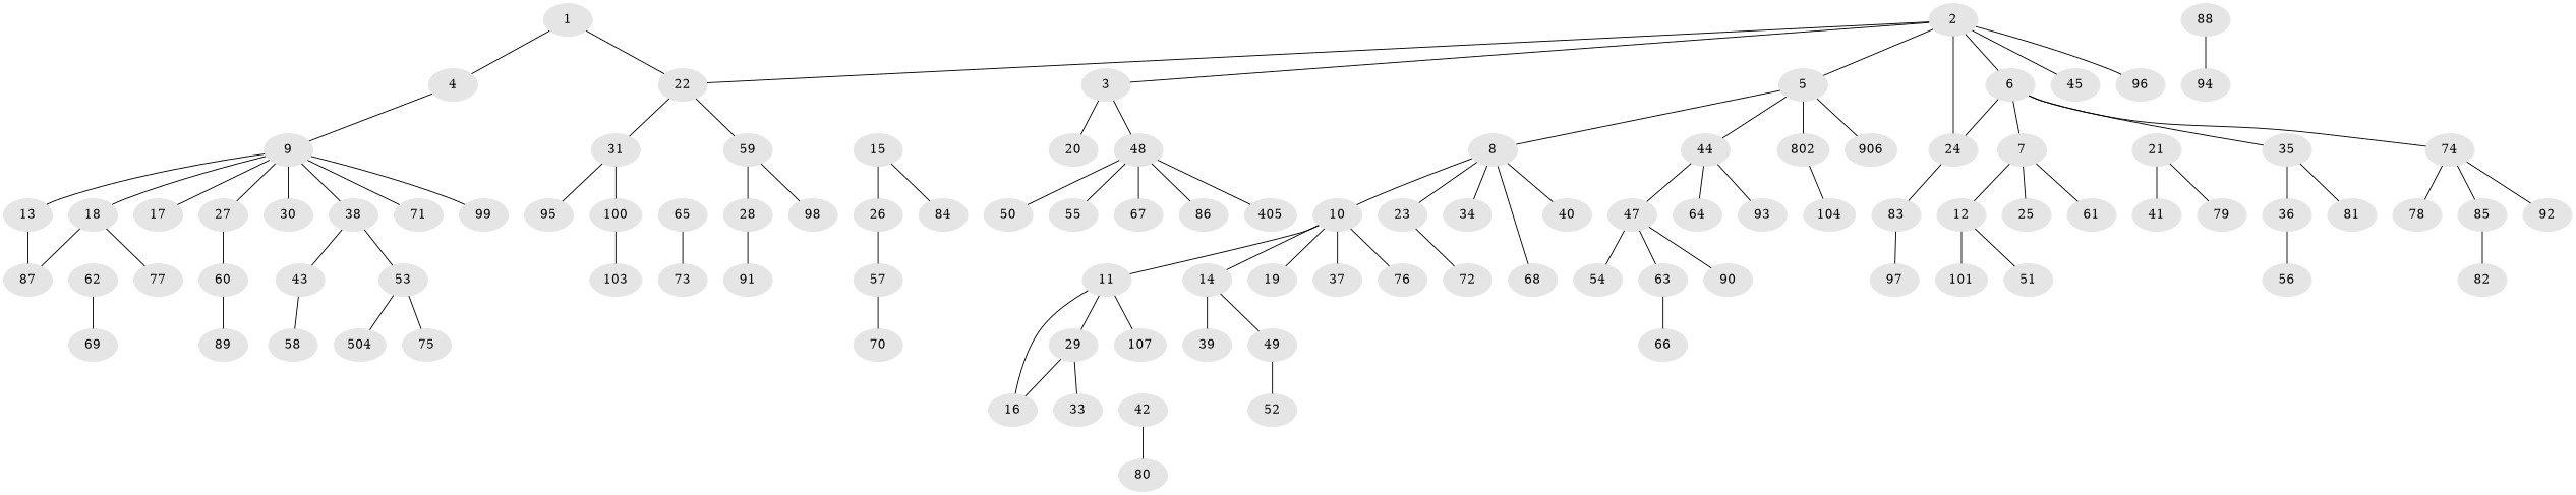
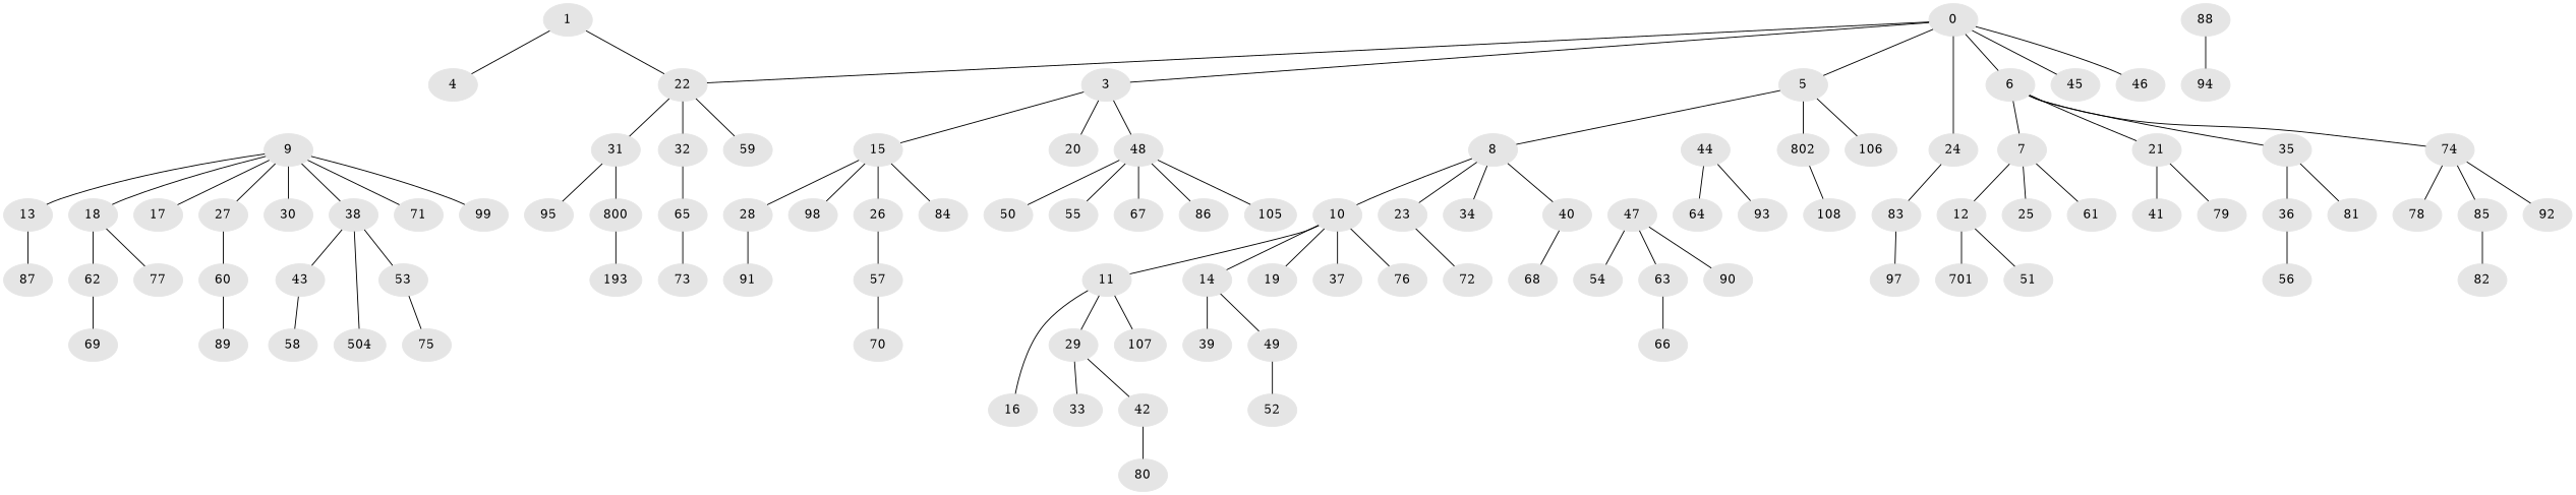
  graph {
    node [color=gray90 style=filled]
    1
    4
    22
-   2
+   2 [label=0]
    3
    5
    6
    24
    45
-   46 [label=96]
+   46
    9
    15
    20
    48
    8
    44
    n17 [label=802]
-   106 [label=906]
+   106
    7
    21
    35
    74
    31
+   32
    59
    83
    26
    28
    84
    98
    50
    55
    67
    86
-   105 [label=405]
+   105
    13
    17
    18
    27
    30
    38
    71
    99
    10
    23
    34
    40
    68
    47
    64
    93
-   108 [label=104]
+   108
    12
    25
    61
    41
    79
    36
    81
    78
    85
    92
-   101
+   101 [label=701]
    51
    11
    14
    19
    37
    76
    72
    87
    62
    77
    60
    43
    53
    n77 [label=504]
    16
    29
    107
    39
    49
    33
    42
    52
    57
    91
    69
    95
-   100
+   100 [label=800]
    65
    97
    89
    70
    80
-   103
+   103 [label=193]
    73
    56
    58
    75
    54
    63
    90
    66
    82
    88
    94
    1 -- 4
    1 -- 22
-   4 -- 9
    22 -- 31
+   22 -- 32
    22 -- 59
    2 -- 22
    2 -- 3
    2 -- 5
    2 -- 6
    2 -- 24
    2 -- 45
    2 -- 46
+   3 -- 15
    3 -- 20
    3 -- 48
    5 -- 8
-   5 -- 44
    5 -- n17
    5 -- 106
    6 -- 7
-   6 -- 24
+   6 -- 21
    6 -- 35
    6 -- 74
    24 -- 83
    9 -- 13
    9 -- 17
    9 -- 18
    9 -- 27
    9 -- 30
    9 -- 38
    9 -- 71
    9 -- 99
    15 -- 26
-   59 -- 28
+   15 -- 28
    15 -- 84
-   59 -- 98
+   15 -- 98
    48 -- 50
    48 -- 55
    48 -- 67
    48 -- 86
    48 -- 105
    8 -- 10
    8 -- 23
    8 -- 34
    8 -- 40
-   8 -- 68
-   44 -- 47
+   40 -- 68
    44 -- 64
    44 -- 93
    n17 -- 108
    7 -- 12
    7 -- 25
    7 -- 61
    21 -- 41
    21 -- 79
    35 -- 36
    35 -- 81
    74 -- 78
    74 -- 85
    74 -- 92
    31 -- 95
    31 -- 100
+   32 -- 65
    83 -- 97
    26 -- 57
    28 -- 91
    13 -- 87
-   18 -- 87
+   18 -- 62
    18 -- 77
    27 -- 60
    38 -- 43
    38 -- 53
-   53 -- n77
+   38 -- n77
    10 -- 11
    10 -- 14
    10 -- 19
    10 -- 37
    10 -- 76
    23 -- 72
    47 -- 54
    47 -- 63
    47 -- 90
    12 -- 101
    12 -- 51
    36 -- 56
    85 -- 82
    11 -- 16
    11 -- 29
    11 -- 107
    14 -- 39
    14 -- 49
    62 -- 69
    60 -- 89
    43 -- 58
    53 -- 75
    29 -- 33
-   29 -- 16
+   29 -- 42
    49 -- 52
    42 -- 80
    57 -- 70
    100 -- 103
    65 -- 73
    63 -- 66
    88 -- 94
  }
